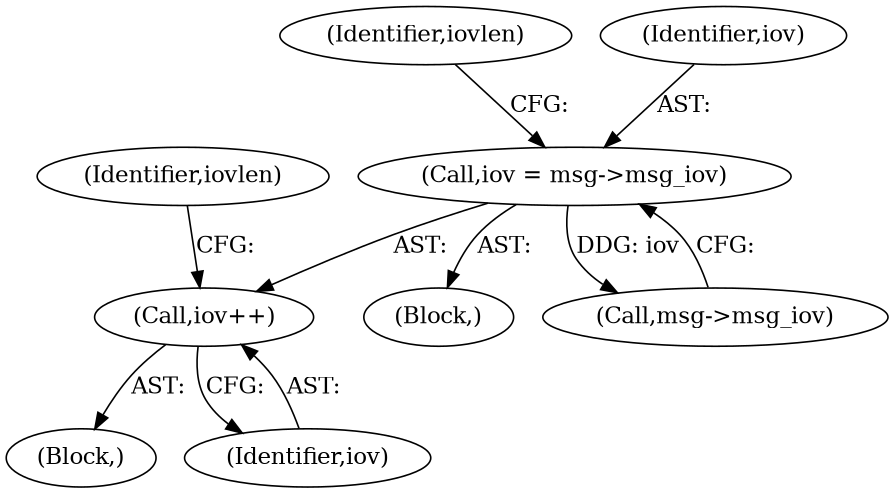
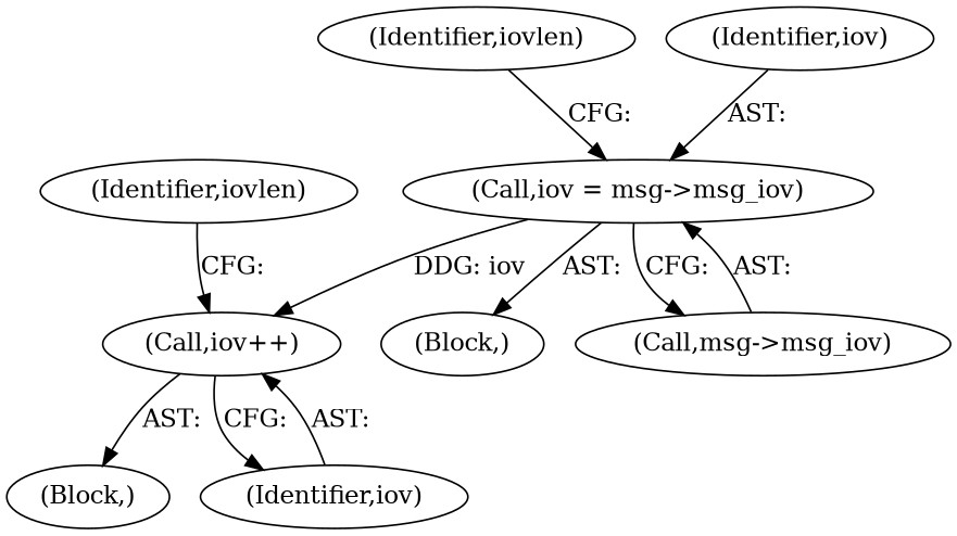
  digraph {
    n1 [label="(Call,iov = msg->msg_iov)"]
    n2 [label="(Call,iov++)"]
    n3 [label="(Block,)"]
    n4 [label="(Call,msg->msg_iov)"]
    n5 [label="(Block,)"]
    n6 [label="(Identifier,iov)"]
    n7 [label="(Identifier,iovlen)"]
    n8 [label="(Identifier,iovlen)"]
    n9 [label="(Identifier,iov)"]
-   n1 -> n2 [label="AST: "]
+   n1 -> n2 [label="DDG: iov"]
    n1 -> n3 [label="AST: "]
-   n1 -> n4 [label="DDG: iov"]
+   n1 -> n4 [label="CFG: "]
    n2 -> n5 [label="AST: "]
    n2 -> n6 [label="CFG: "]
-   n4 -> n1 [label="CFG: "]
+   n4 -> n1 [label="AST: "]
    n6 -> n2 [label="AST: "]
    n7 -> n2 [label="CFG: "]
    n8 -> n1 [label="CFG: "]
    n9 -> n1 [label="AST: "]
  }
